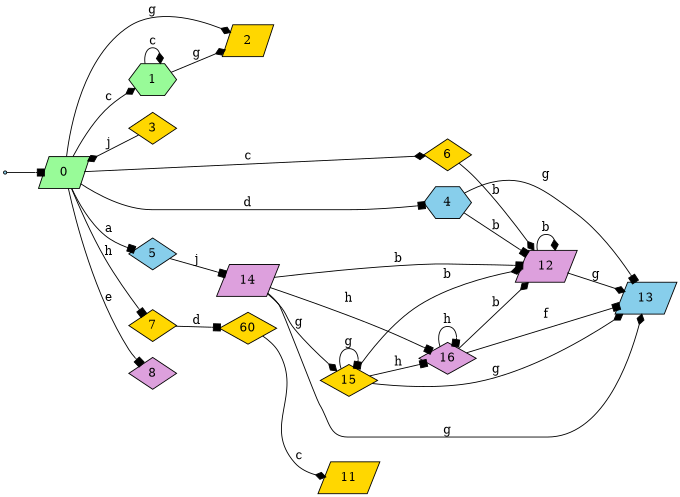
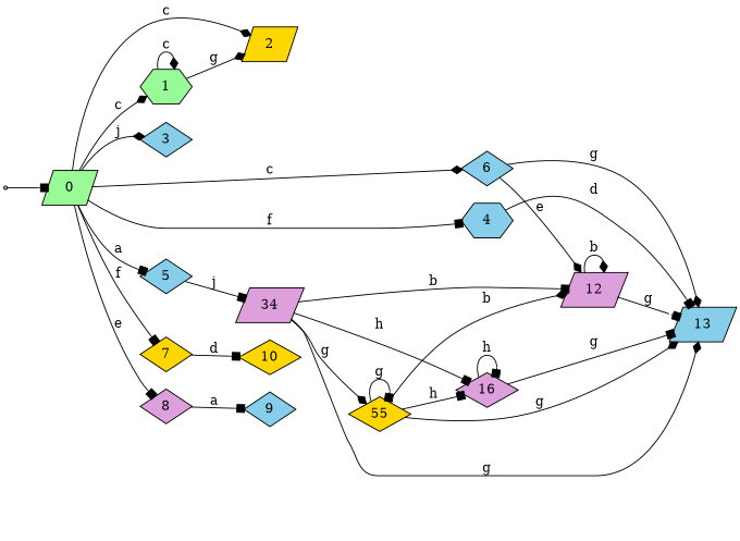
  digraph {
    rankdir=LR
    node [fillcolor=skyblue shape=diamond style=filled]
    edge [arrowhead=box]
    dummy0 [shape=point]
    0 [fillcolor=palegreen shape=parallelogram]
    1 [fillcolor=palegreen shape=hexagon]
    2 [fillcolor=gold shape=parallelogram]
-   3 [fillcolor=gold]
+   3
    4 [shape=hexagon]
    5
-   6 [fillcolor=gold]
+   6
    7 [fillcolor=gold]
    8 [fillcolor=plum]
    12 [fillcolor=plum shape=parallelogram]
    13 [shape=parallelogram]
-   14 [fillcolor=plum shape=parallelogram]
-   10 [fillcolor=gold label=60]
-   15 [fillcolor=gold]
+   14 [fillcolor=plum shape=parallelogram label=34]
+   10 [fillcolor=gold]
+   9
+   15 [fillcolor=gold label=55]
    16 [fillcolor=plum]
-   11 [fillcolor=gold shape=parallelogram]
    dummy0 -> 0
    0 -> 1 [arrowhead=diamond label=c]
-   0 -> 2 [arrowhead=diamond label=g]
-   3 -> 0 [arrowhead=diamond label=j]
-   0 -> 4 [label=d]
+   0 -> 2 [arrowhead=diamond label=c]
+   0 -> 3 [arrowhead=diamond label=j]
+   0 -> 4 [label=f]
    0 -> 5 [label=a]
    0 -> 6 [arrowhead=diamond label=c]
-   0 -> 7 [label=h]
+   0 -> 7 [label=f]
    0 -> 8 [label=e]
    1 -> 1 [arrowhead=diamond label=c]
    1 -> 2 [arrowhead=diamond label=g]
-   4 -> 12 [label=b]
-   4 -> 13 [label=g]
+   4 -> 13 [label=d]
    5 -> 14 [label=j]
-   6 -> 12 [arrowhead=diamond label=b]
+   6 -> 12 [arrowhead=diamond label=e]
+   6 -> 13 [arrowhead=diamond label=g]
    7 -> 10 [label=d]
+   8 -> 9 [label=a]
    12 -> 12 [arrowhead=diamond label=b]
-   12 -> 13 [arrowhead=diamond label=g]
+   12 -> 13 [label=g]
    14 -> 12 [label=b]
    14 -> 13 [arrowhead=diamond label=g]
    14 -> 15 [arrowhead=diamond label=g]
    14 -> 16 [label=h]
-   10 -> 11 [arrowhead=diamond label=c]
    15 -> 12 [arrowhead=diamond label=b]
    15 -> 13 [arrowhead=diamond label=g]
    15 -> 15 [label=g]
    15 -> 16 [label=h]
-   16 -> 12 [arrowhead=diamond label=b]
-   16 -> 13 [label=f]
+   16 -> 13 [label=g]
    16 -> 16 [label=h]
  }
